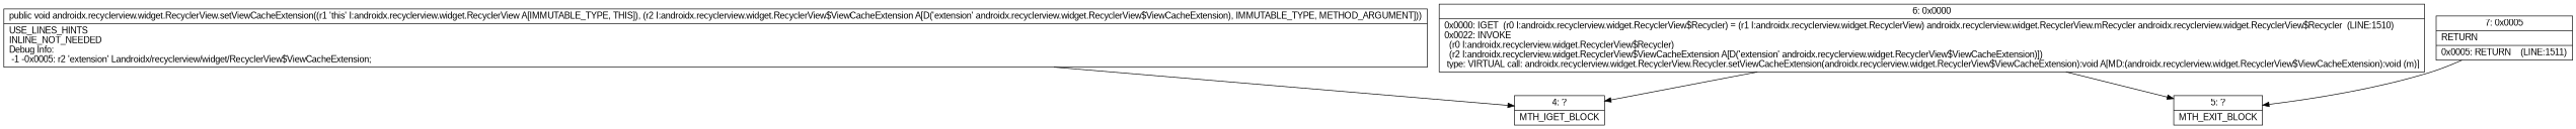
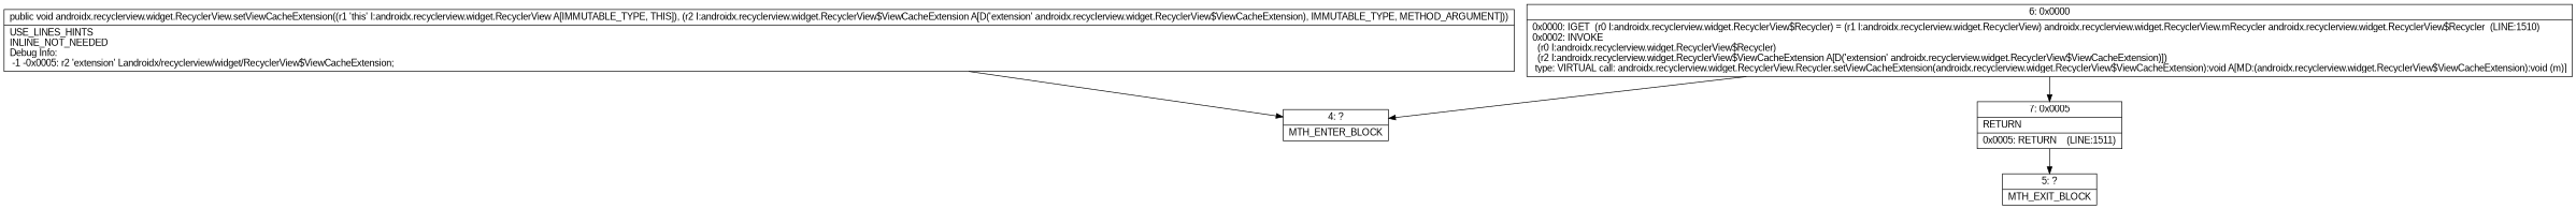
  digraph {
    fontname="Liberation Sans"
    node [fontname="Liberation Sans" shape=record]
    edge [fontname="Liberation Sans"]
-   n1 [label="{4\:\ ?|MTH_IGET_BLOCK\l}"]
-   n2 [label="{6\:\ 0x0000|0x0000: IGET  (r0 I:androidx.recyclerview.widget.RecyclerView$Recycler) = (r1 I:androidx.recyclerview.widget.RecyclerView) androidx.recyclerview.widget.RecyclerView.mRecycler androidx.recyclerview.widget.RecyclerView$Recycler  (LINE:1510)\l0x0022: INVOKE  \l  (r0 I:androidx.recyclerview.widget.RecyclerView$Recycler)\l  (r2 I:androidx.recyclerview.widget.RecyclerView$ViewCacheExtension A[D('extension' androidx.recyclerview.widget.RecyclerView$ViewCacheExtension)])\l type: VIRTUAL call: androidx.recyclerview.widget.RecyclerView.Recycler.setViewCacheExtension(androidx.recyclerview.widget.RecyclerView$ViewCacheExtension):void A[MD:(androidx.recyclerview.widget.RecyclerView$ViewCacheExtension):void (m)]\l}"]
+   n1 [label="{4\:\ ?|MTH_ENTER_BLOCK\l}"]
+   n2 [label="{6\:\ 0x0000|0x0000: IGET  (r0 I:androidx.recyclerview.widget.RecyclerView$Recycler) = (r1 I:androidx.recyclerview.widget.RecyclerView) androidx.recyclerview.widget.RecyclerView.mRecycler androidx.recyclerview.widget.RecyclerView$Recycler  (LINE:1510)\l0x0002: INVOKE  \l  (r0 I:androidx.recyclerview.widget.RecyclerView$Recycler)\l  (r2 I:androidx.recyclerview.widget.RecyclerView$ViewCacheExtension A[D('extension' androidx.recyclerview.widget.RecyclerView$ViewCacheExtension)])\l type: VIRTUAL call: androidx.recyclerview.widget.RecyclerView.Recycler.setViewCacheExtension(androidx.recyclerview.widget.RecyclerView$ViewCacheExtension):void A[MD:(androidx.recyclerview.widget.RecyclerView$ViewCacheExtension):void (m)]\l}"]
    n3 [label="{7\:\ 0x0005|RETURN\l|0x0005: RETURN    (LINE:1511)\l}"]
    n4 [label="{5\:\ ?|MTH_EXIT_BLOCK\l}"]
    n5 [label="{public void androidx.recyclerview.widget.RecyclerView.setViewCacheExtension((r1 'this' I:androidx.recyclerview.widget.RecyclerView A[IMMUTABLE_TYPE, THIS]), (r2 I:androidx.recyclerview.widget.RecyclerView$ViewCacheExtension A[D('extension' androidx.recyclerview.widget.RecyclerView$ViewCacheExtension), IMMUTABLE_TYPE, METHOD_ARGUMENT]))  | USE_LINES_HINTS\lINLINE_NOT_NEEDED\lDebug Info:\l  \-1 \-0x0005: r2 'extension' Landroidx\/recyclerview\/widget\/RecyclerView$ViewCacheExtension;\l}"]
    n2 -> n1
-   n2 -> n4
+   n2 -> n3
    n3 -> n4
    n5 -> n1
  }
